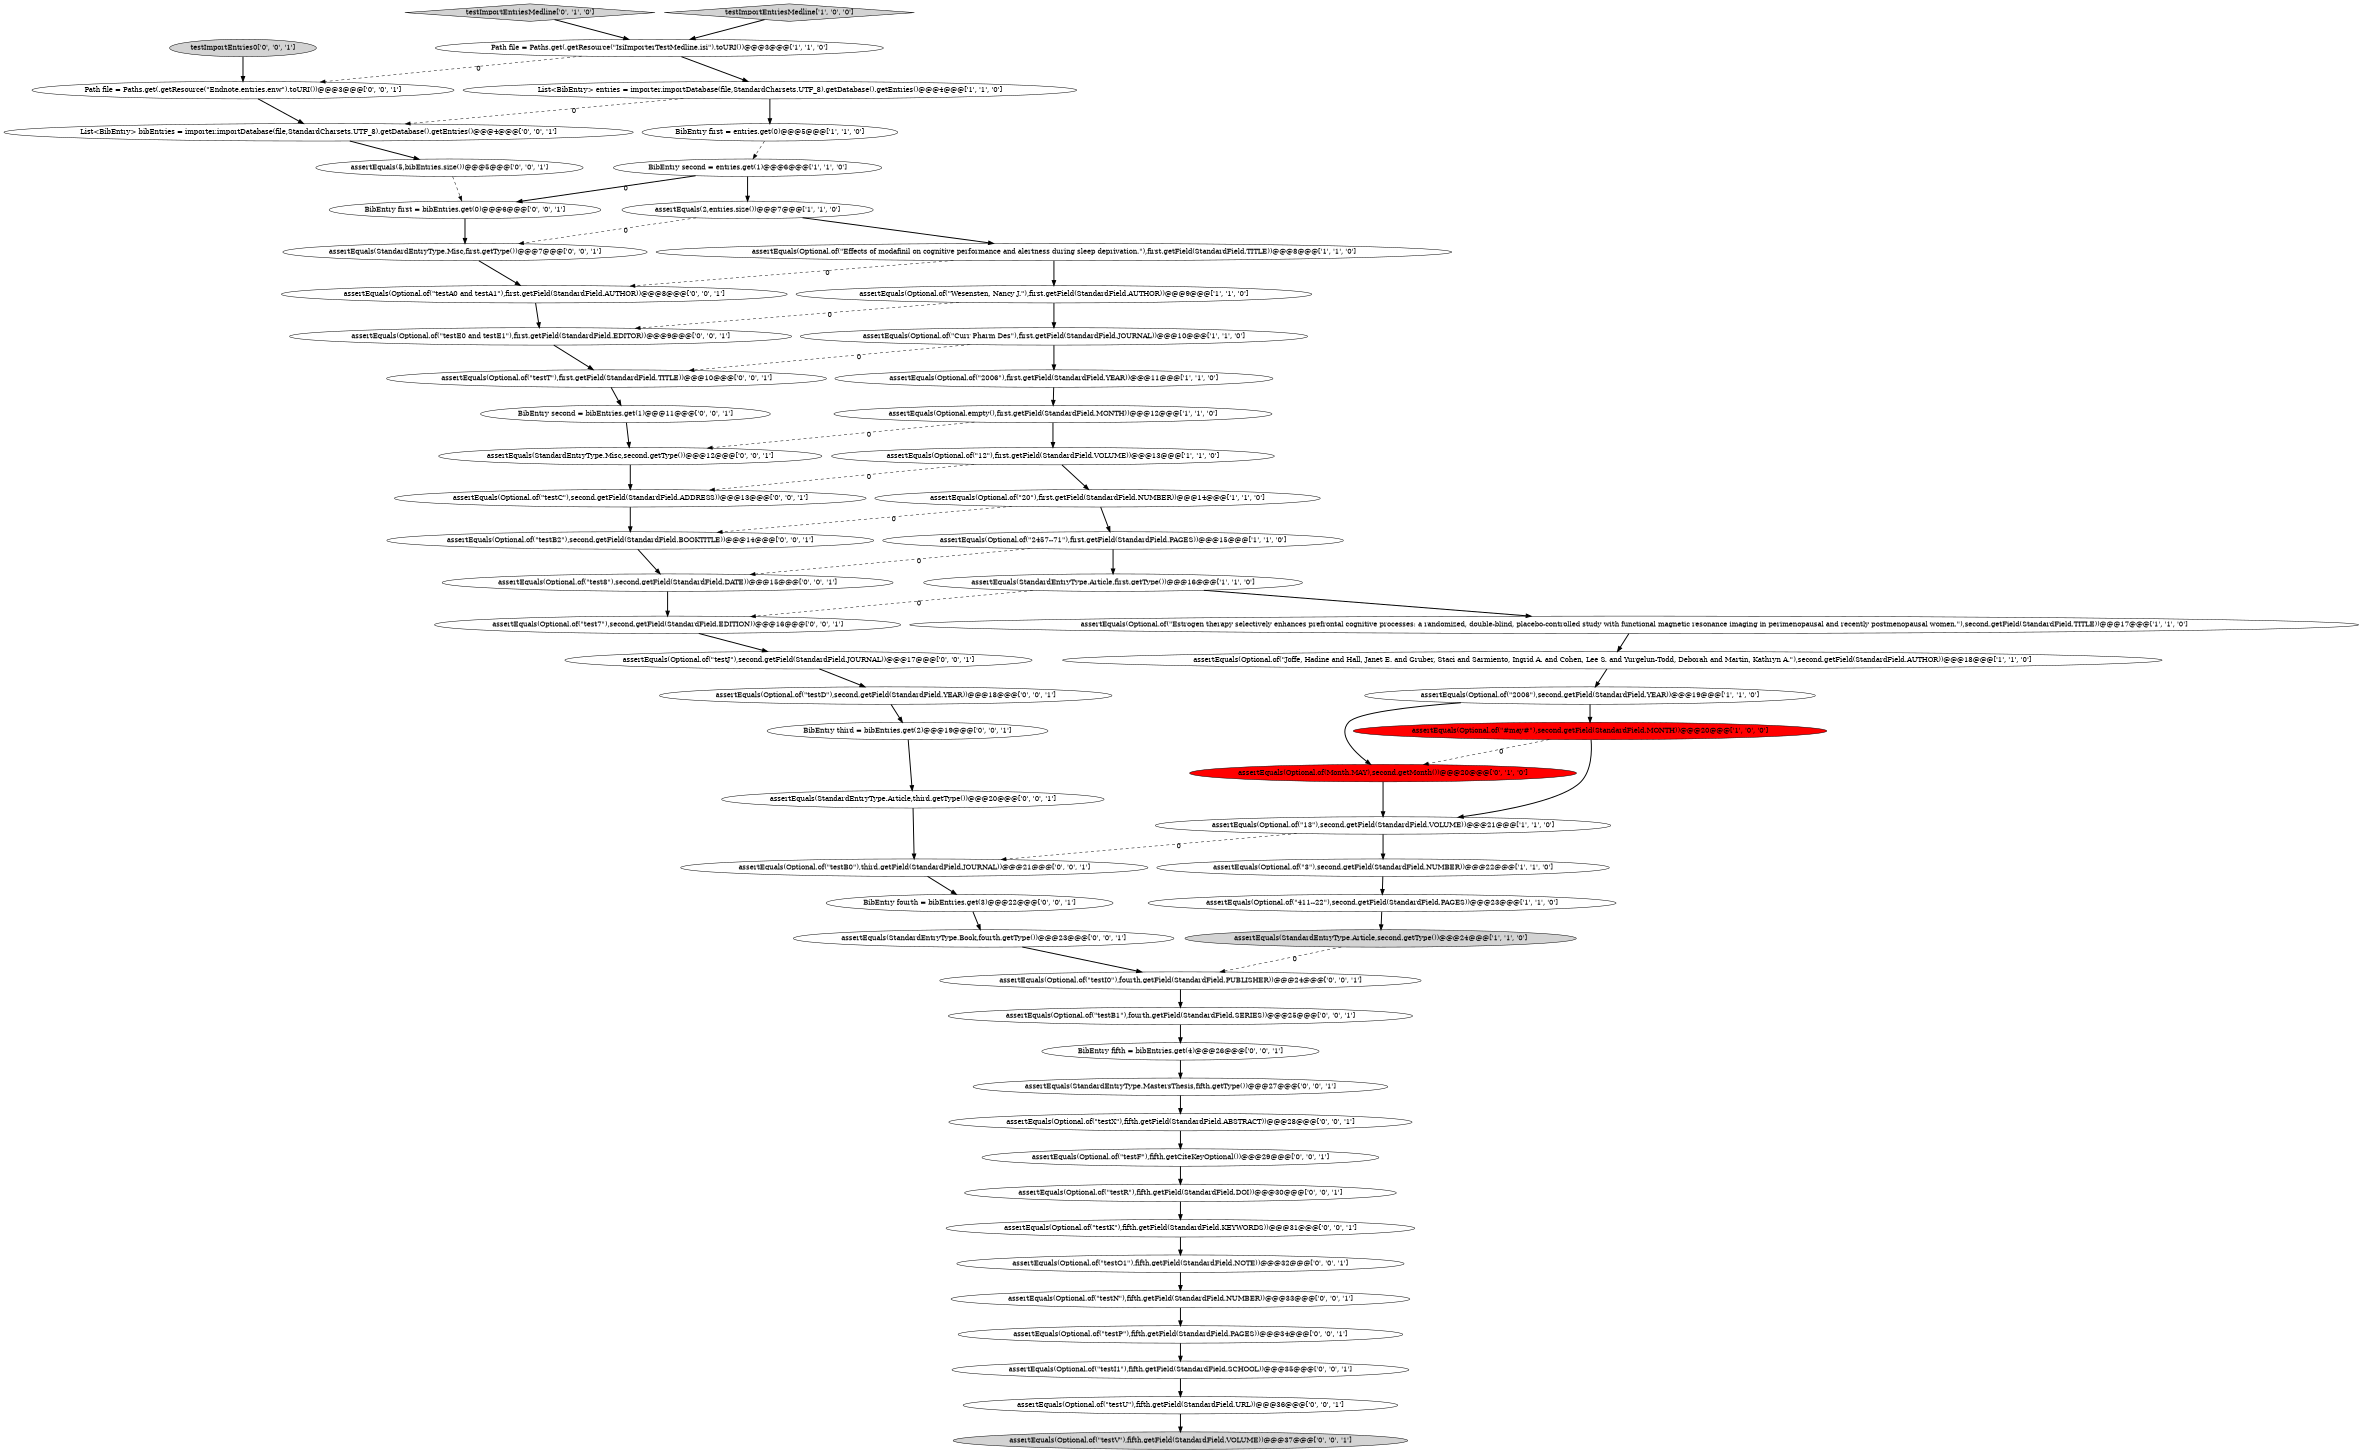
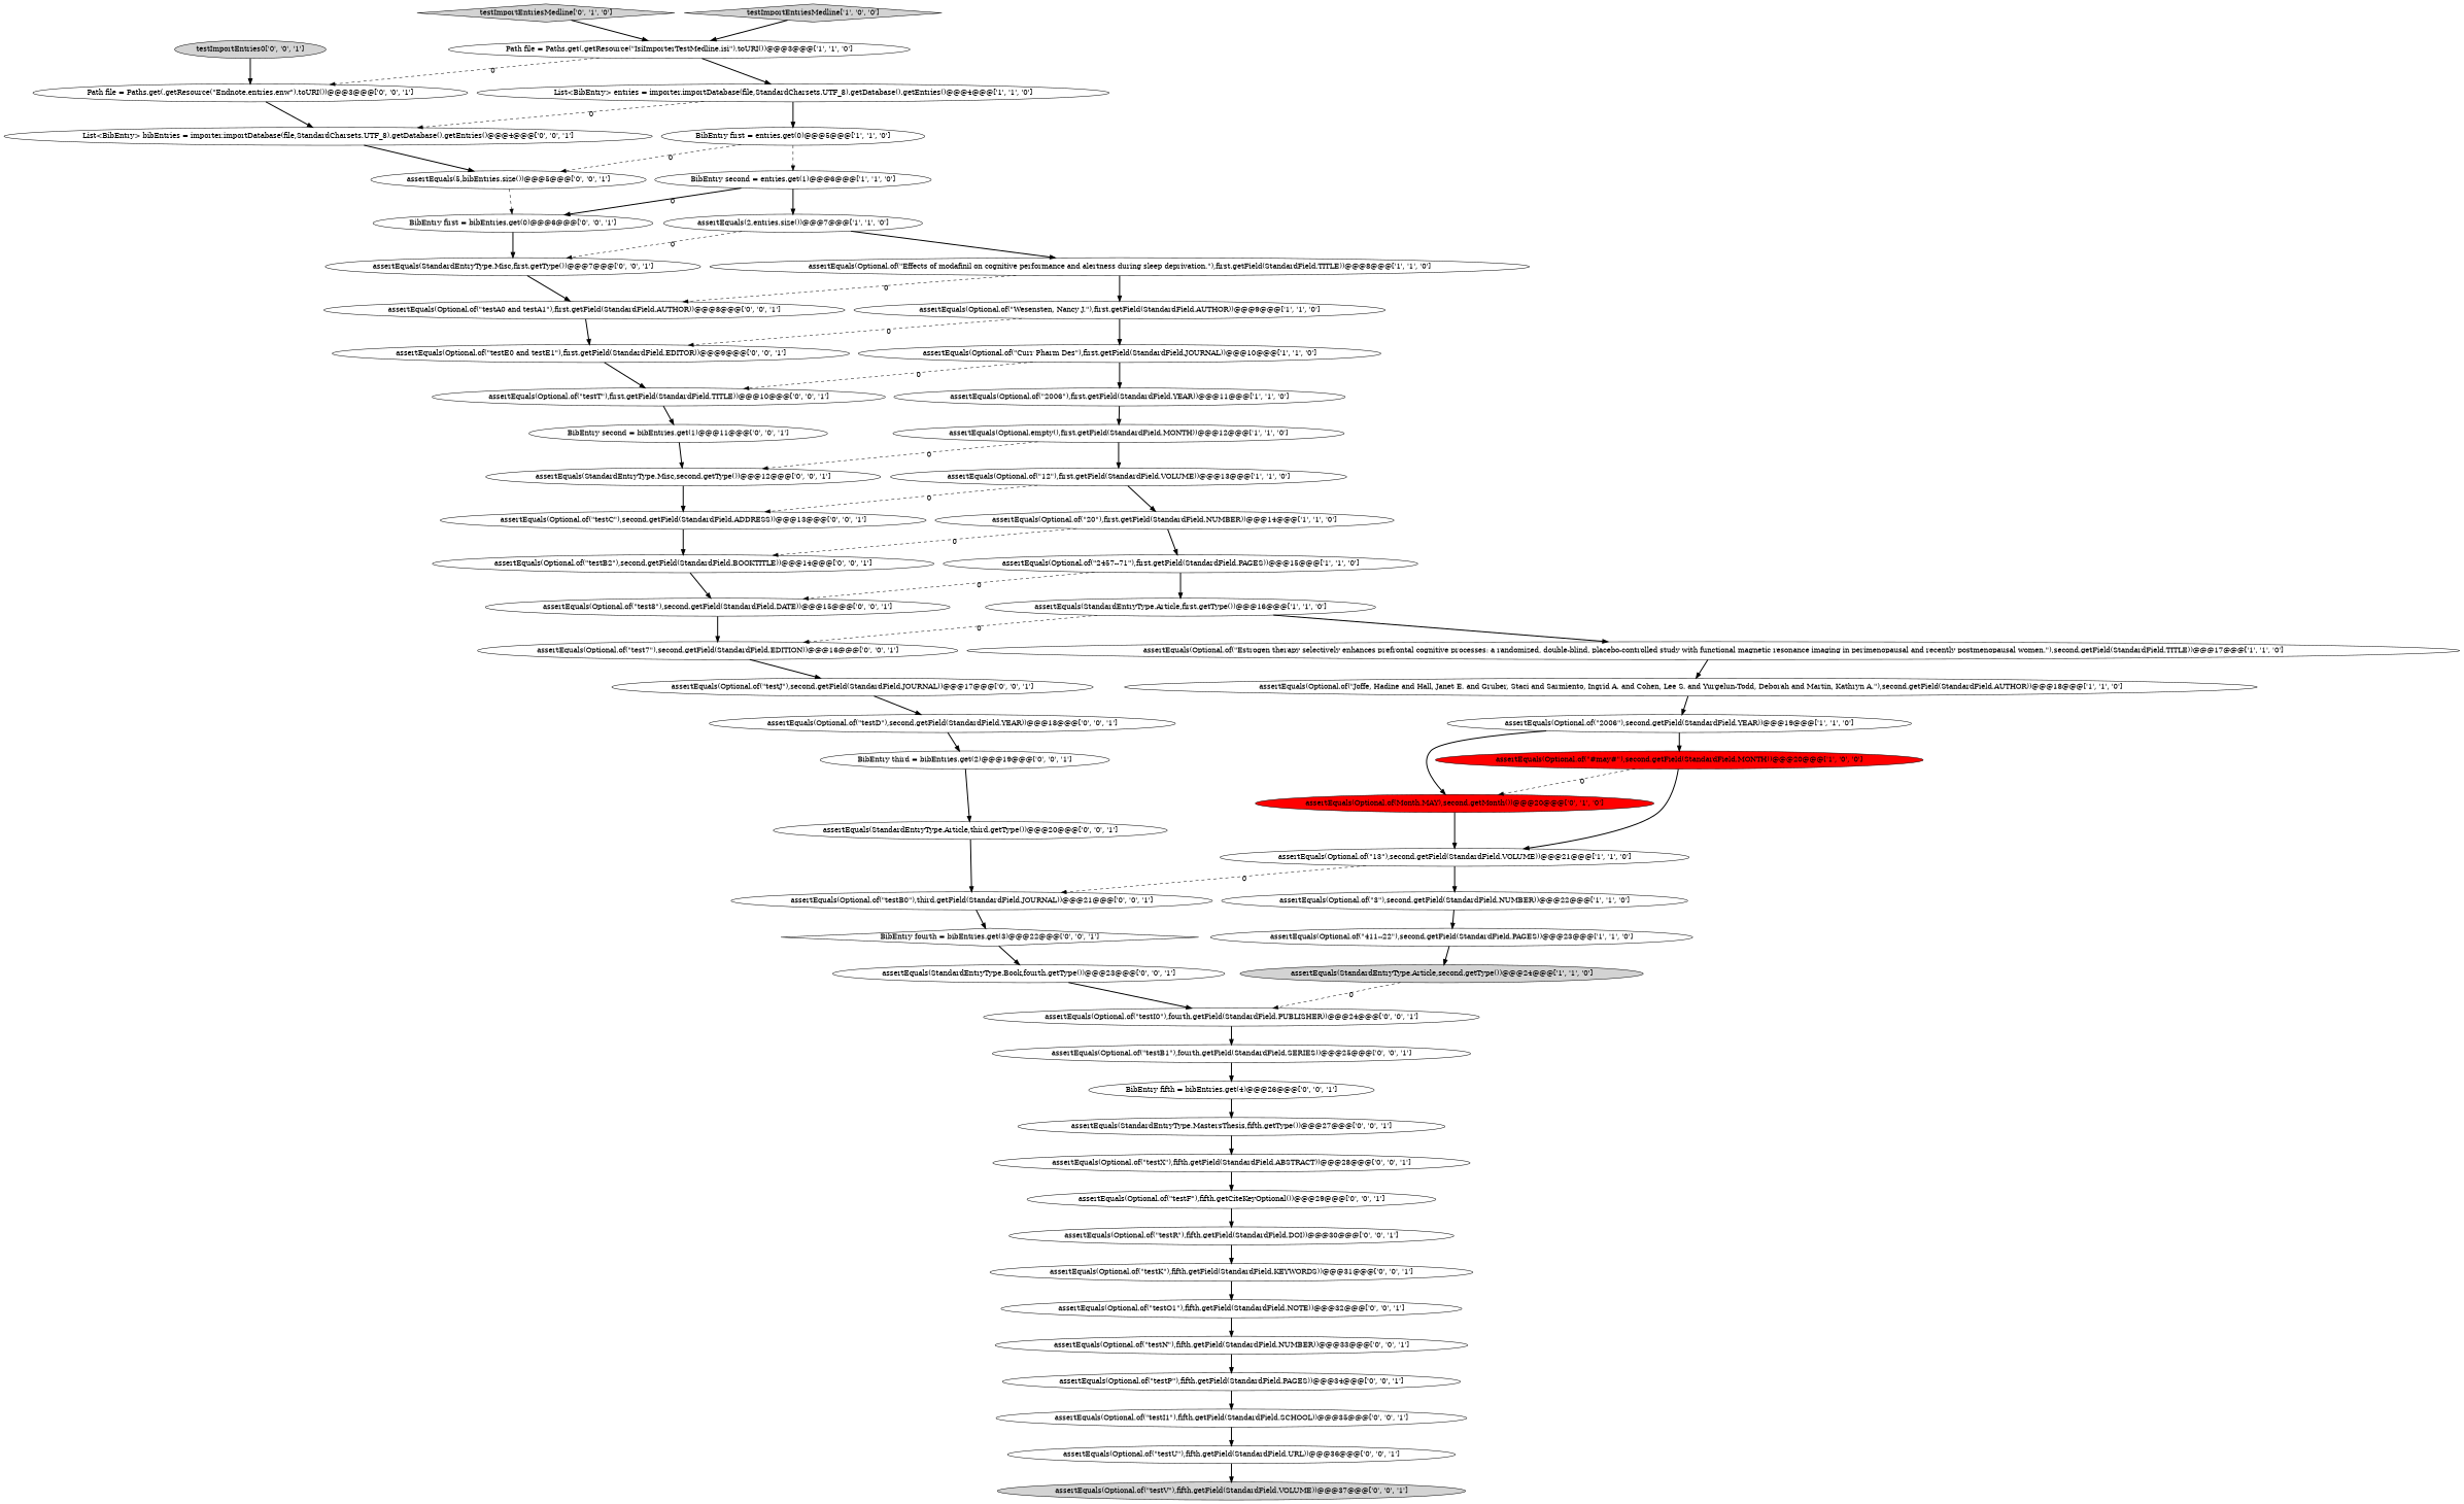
  digraph {
    node [fillcolor=white shape=ellipse style=filled]
    edge [style=bold]
    n1 [label="assertEquals(Optional.of(\"12\"),first.getField(StandardField.VOLUME))@@@13@@@['1', '1', '0']"]
    n2 [label="assertEquals(Optional.of(\"testC\"),second.getField(StandardField.ADDRESS))@@@13@@@['0', '0', '1']"]
    n3 [label="assertEquals(Optional.of(\"20\"),first.getField(StandardField.NUMBER))@@@14@@@['1', '1', '0']"]
    n4 [label="assertEquals(Optional.of(\"testB2\"),second.getField(StandardField.BOOKTITLE))@@@14@@@['0', '0', '1']"]
    n5 [label="assertEquals(Optional.of(\"2457--71\"),first.getField(StandardField.PAGES))@@@15@@@['1', '1', '0']"]
    n6 [fillcolor=lightgray label="testImportEntries0['0', '0', '1']"]
    n7 [label="Path file = Paths.get(.getResource(\"Endnote.entries.enw\").toURI())@@@3@@@['0', '0', '1']"]
    n8 [label="List<BibEntry> bibEntries = importer.importDatabase(file,StandardCharsets.UTF_8).getDatabase().getEntries()@@@4@@@['0', '0', '1']"]
    n9 [label="assertEquals(Optional.of(\"test7\"),second.getField(StandardField.EDITION))@@@16@@@['0', '0', '1']"]
    n10 [label="assertEquals(Optional.of(\"testJ\"),second.getField(StandardField.JOURNAL))@@@17@@@['0', '0', '1']"]
    n11 [label="assertEquals(Optional.of(\"testD\"),second.getField(StandardField.YEAR))@@@18@@@['0', '0', '1']"]
    n12 [label="assertEquals(Optional.of(\"Joffe, Hadine and Hall, Janet E. and Gruber, Staci and Sarmiento, Ingrid A. and Cohen, Lee S. and Yurgelun-Todd, Deborah and Martin, Kathryn A.\"),second.getField(StandardField.AUTHOR))@@@18@@@['1', '1', '0']"]
    n13 [label="assertEquals(Optional.of(\"2006\"),second.getField(StandardField.YEAR))@@@19@@@['1', '1', '0']"]
    n14 [fillcolor=red label="assertEquals(Optional.of(\"#may#\"),second.getField(StandardField.MONTH))@@@20@@@['1', '0', '0']"]
    n15 [fillcolor=red label="assertEquals(Optional.of(Month.MAY),second.getMonth())@@@20@@@['0', '1', '0']"]
    n16 [label="assertEquals(Optional.of(\"test8\"),second.getField(StandardField.DATE))@@@15@@@['0', '0', '1']"]
    n17 [label="BibEntry third = bibEntries.get(2)@@@19@@@['0', '0', '1']"]
    n18 [label="assertEquals(StandardEntryType.Article,third.getType())@@@20@@@['0', '0', '1']"]
    n19 [label="assertEquals(Optional.of(\"testB0\"),third.getField(StandardField.JOURNAL))@@@21@@@['0', '0', '1']"]
    n20 [label="assertEquals(Optional.of(\"testF\"),fifth.getCiteKeyOptional())@@@29@@@['0', '0', '1']"]
    n21 [label="assertEquals(Optional.of(\"testR\"),fifth.getField(StandardField.DOI))@@@30@@@['0', '0', '1']"]
    n22 [label="assertEquals(Optional.of(\"testK\"),fifth.getField(StandardField.KEYWORDS))@@@31@@@['0', '0', '1']"]
    n23 [label="assertEquals(Optional.of(\"Effects of modafinil on cognitive performance and alertness during sleep deprivation.\"),first.getField(StandardField.TITLE))@@@8@@@['1', '1', '0']"]
    n24 [label="assertEquals(Optional.of(\"Wesensten, Nancy J.\"),first.getField(StandardField.AUTHOR))@@@9@@@['1', '1', '0']"]
    n25 [label="assertEquals(Optional.of(\"testA0 and testA1\"),first.getField(StandardField.AUTHOR))@@@8@@@['0', '0', '1']"]
    n26 [label="assertEquals(Optional.of(\"Curr Pharm Des\"),first.getField(StandardField.JOURNAL))@@@10@@@['1', '1', '0']"]
    n27 [label="assertEquals(Optional.of(\"testE0 and testE1\"),first.getField(StandardField.EDITOR))@@@9@@@['0', '0', '1']"]
    n28 [label="assertEquals(Optional.of(\"13\"),second.getField(StandardField.VOLUME))@@@21@@@['1', '1', '0']"]
    n29 [label="assertEquals(Optional.of(\"testT\"),first.getField(StandardField.TITLE))@@@10@@@['0', '0', '1']"]
    n30 [label="assertEquals(Optional.of(\"2006\"),first.getField(StandardField.YEAR))@@@11@@@['1', '1', '0']"]
    n31 [label="BibEntry second = bibEntries.get(1)@@@11@@@['0', '0', '1']"]
    n32 [label="assertEquals(Optional.empty(),first.getField(StandardField.MONTH))@@@12@@@['1', '1', '0']"]
    n33 [label="assertEquals(5,bibEntries.size())@@@5@@@['0', '0', '1']"]
    n34 [label="BibEntry first = bibEntries.get(0)@@@6@@@['0', '0', '1']"]
    n35 [label="assertEquals(StandardEntryType.Misc,first.getType())@@@7@@@['0', '0', '1']"]
    n36 [label="assertEquals(Optional.of(\"testX\"),fifth.getField(StandardField.ABSTRACT))@@@28@@@['0', '0', '1']"]
    n37 [label="assertEquals(StandardEntryType.Misc,second.getType())@@@12@@@['0', '0', '1']"]
    n38 [label="assertEquals(StandardEntryType.MastersThesis,fifth.getType())@@@27@@@['0', '0', '1']"]
    n39 [label="assertEquals(Optional.of(\"testO1\"),fifth.getField(StandardField.NOTE))@@@32@@@['0', '0', '1']"]
    n40 [label="assertEquals(Optional.of(\"testN\"),fifth.getField(StandardField.NUMBER))@@@33@@@['0', '0', '1']"]
    n41 [label="assertEquals(StandardEntryType.Article,first.getType())@@@16@@@['1', '1', '0']"]
    n42 [label="assertEquals(Optional.of(\"Estrogen therapy selectively enhances prefrontal cognitive processes: a randomized, double-blind, placebo-controlled study with functional magnetic resonance imaging in perimenopausal and recently postmenopausal women.\"),second.getField(StandardField.TITLE))@@@17@@@['1', '1', '0']"]
    n43 [label="BibEntry fifth = bibEntries.get(4)@@@26@@@['0', '0', '1']"]
-   n44 [label="BibEntry fourth = bibEntries.get(3)@@@22@@@['0', '0', '1']"]
+   n44 [label="BibEntry fourth = bibEntries.get(3)@@@22@@@['0', '0', '1']" shape=diamond]
    n45 [label="assertEquals(StandardEntryType.Book,fourth.getType())@@@23@@@['0', '0', '1']"]
    n46 [label="assertEquals(Optional.of(\"testU\"),fifth.getField(StandardField.URL))@@@36@@@['0', '0', '1']"]
    n47 [fillcolor=lightgray label="assertEquals(Optional.of(\"testV\"),fifth.getField(StandardField.VOLUME))@@@37@@@['0', '0', '1']"]
    n48 [label="assertEquals(Optional.of(\"3\"),second.getField(StandardField.NUMBER))@@@22@@@['1', '1', '0']"]
    n49 [label="assertEquals(Optional.of(\"411--22\"),second.getField(StandardField.PAGES))@@@23@@@['1', '1', '0']"]
    n50 [fillcolor=lightgray label="assertEquals(StandardEntryType.Article,second.getType())@@@24@@@['1', '1', '0']"]
    n51 [label="assertEquals(2,entries.size())@@@7@@@['1', '1', '0']"]
    n52 [label="BibEntry first = entries.get(0)@@@5@@@['1', '1', '0']"]
    n53 [label="BibEntry second = entries.get(1)@@@6@@@['1', '1', '0']"]
    n54 [label="assertEquals(Optional.of(\"testI1\"),fifth.getField(StandardField.SCHOOL))@@@35@@@['0', '0', '1']"]
    n55 [label="assertEquals(Optional.of(\"testI0\"),fourth.getField(StandardField.PUBLISHER))@@@24@@@['0', '0', '1']"]
    n56 [label="assertEquals(Optional.of(\"testP\"),fifth.getField(StandardField.PAGES))@@@34@@@['0', '0', '1']"]
    n57 [label="Path file = Paths.get(.getResource(\"IsiImporterTestMedline.isi\").toURI())@@@3@@@['1', '1', '0']"]
    n58 [label="List<BibEntry> entries = importer.importDatabase(file,StandardCharsets.UTF_8).getDatabase().getEntries()@@@4@@@['1', '1', '0']"]
    n59 [label="assertEquals(Optional.of(\"testB1\"),fourth.getField(StandardField.SERIES))@@@25@@@['0', '0', '1']"]
    n60 [fillcolor=lightgray label="testImportEntriesMedline['0', '1', '0']" shape=diamond]
    n61 [fillcolor=lightgray label="testImportEntriesMedline['1', '0', '0']" shape=diamond]
    n1 -> n2 [label=0 style=dashed]
    n1 -> n3
    n2 -> n4
    n3 -> n4 [label=0 style=dashed]
    n3 -> n5
    n4 -> n16
    n5 -> n16 [label=0 style=dashed]
    n5 -> n41
    n6 -> n7
    n7 -> n8
    n8 -> n33
    n9 -> n10
    n10 -> n11
    n11 -> n17
    n12 -> n13
    n13 -> n14
    n13 -> n15
    n14 -> n15 [label=0 style=dashed]
    n14 -> n28
    n15 -> n28
    n16 -> n9
    n17 -> n18
    n18 -> n19
    n19 -> n44
    n20 -> n21
    n21 -> n22
    n22 -> n39
    n23 -> n24
    n23 -> n25 [label=0 style=dashed]
    n24 -> n26
    n24 -> n27 [label=0 style=dashed]
    n25 -> n27
    n26 -> n29 [label=0 style=dashed]
    n26 -> n30
    n27 -> n29
    n28 -> n19 [label=0 style=dashed]
    n28 -> n48
    n29 -> n31
    n30 -> n32
    n31 -> n37
    n32 -> n1
    n32 -> n37 [label=0 style=dashed]
    n33 -> n34 [style=dashed]
    n34 -> n35
    n35 -> n25
    n36 -> n20
    n37 -> n2
    n38 -> n36
    n39 -> n40
    n40 -> n56
    n41 -> n9 [label=0 style=dashed]
    n41 -> n42
    n42 -> n12
    n43 -> n38
    n44 -> n45
    n45 -> n55
    n46 -> n47
    n48 -> n49
    n49 -> n50
    n50 -> n55 [label=0 style=dashed]
    n51 -> n23
    n51 -> n35 [label=0 style=dashed]
+   n52 -> n33 [label=0 style=dashed]
    n52 -> n53 [style=dashed]
    n53 -> n34 [label=0]
    n53 -> n51
    n54 -> n46
    n55 -> n59
    n56 -> n54
    n57 -> n7 [label=0 style=dashed]
    n57 -> n58
    n58 -> n8 [label=0 style=dashed]
    n58 -> n52
    n59 -> n43
    n60 -> n57
    n61 -> n57
  }
